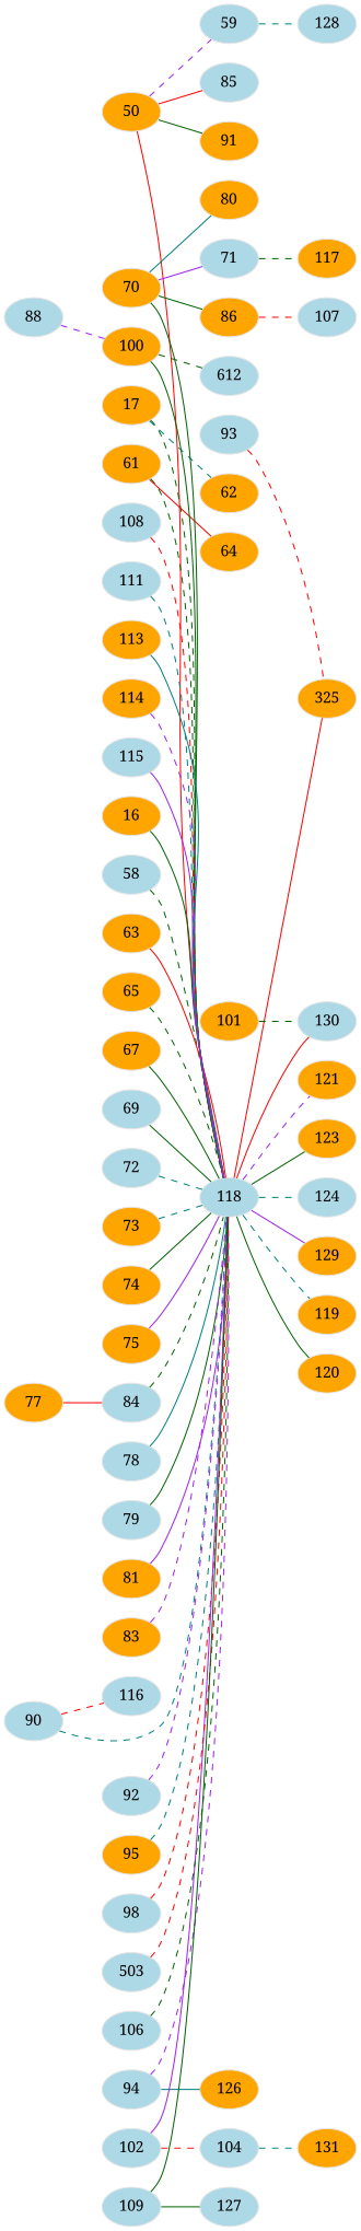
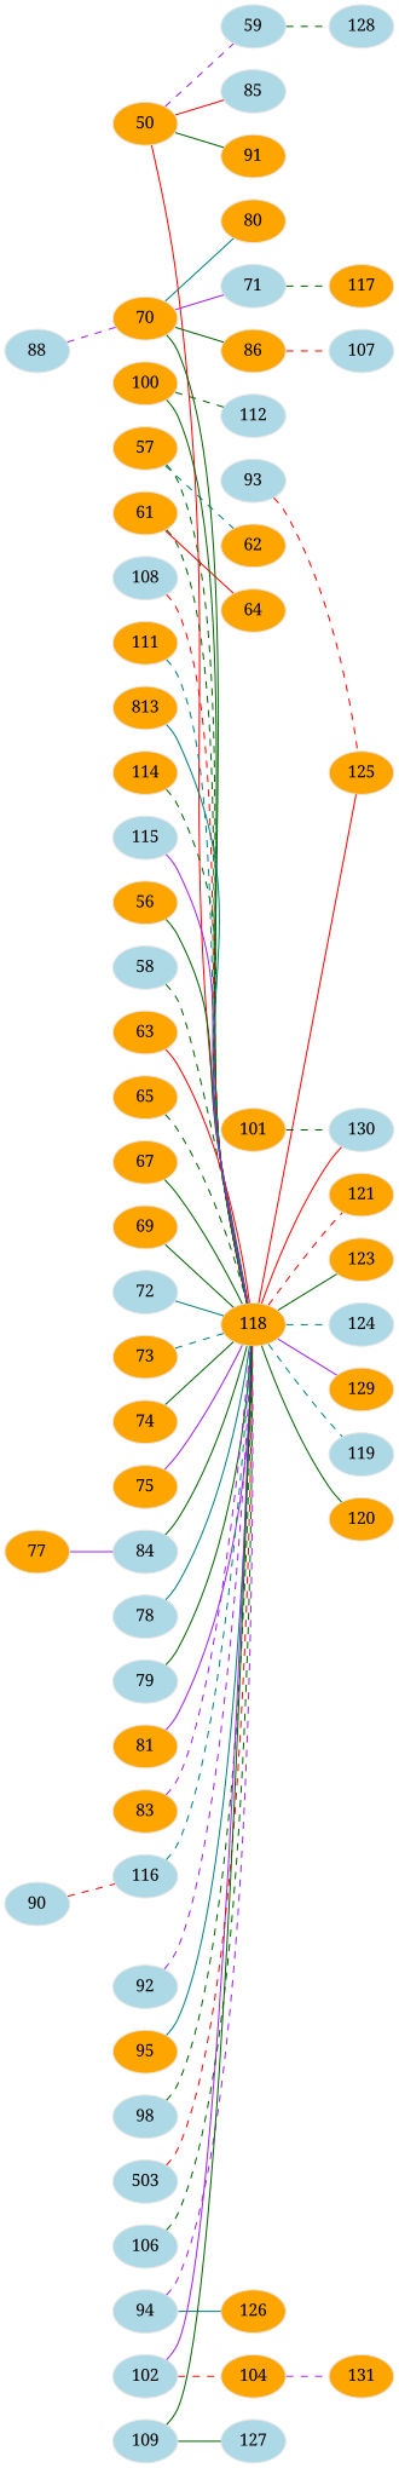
  graph {
    fontname="Noto Serif"
    rankdir=LR
    node [color=gray90 fillcolor=orange fontname="Noto Serif" style=filled]
    edge [color=darkgreen fontname="Noto Serif" style=solid]
    n1 [label=50 super="+32"]
    59 [fillcolor=lightblue]
    85 [fillcolor=lightblue]
    91
-   118 [fillcolor=lightblue super="+30+97+27+54+35+110+99+60+76+45+105+47+50+53+87"]
+   118 [super="+30+97+27+54+35+110+99+60+76+45+105+47+50+53+87"]
    128 [fillcolor=lightblue]
-   125 [super="+48" label=325]
+   125 [super="+48"]
    130 [fillcolor=lightblue super="+82"]
-   119
+   119 [fillcolor=lightblue]
    120
    121
    123
    124 [fillcolor=lightblue]
    129
-   56 [label=16]
-   57 [label=17]
+   56
+   57
    62
    58 [fillcolor=lightblue]
    61
    64
    63
    65
    67
-   69 [fillcolor=lightblue]
+   69
    70 [super="+9+12+43"]
    71 [fillcolor=lightblue]
    80
    86
    117
    107 [fillcolor=lightblue]
    72 [fillcolor=lightblue]
    73
    74
    75
    84 [fillcolor=lightblue super="+22"]
    77
    78 [fillcolor=lightblue]
    79 [fillcolor=lightblue]
    81
    83
    88 [fillcolor=lightblue]
    100
-   112 [fillcolor=lightblue label=612]
+   112 [fillcolor=lightblue]
    90 [fillcolor=lightblue super="+89"]
    116 [fillcolor=lightblue]
    92 [fillcolor=lightblue]
    93 [fillcolor=lightblue]
    94 [fillcolor=lightblue]
    126
    95
    98 [fillcolor=lightblue]
    101
    102 [fillcolor=lightblue]
-   104 [fillcolor=lightblue]
+   104
    131
    n56 [fillcolor=lightblue label=503]
    106 [fillcolor=lightblue]
    108 [fillcolor=lightblue]
    109 [fillcolor=lightblue super="+55"]
    127 [fillcolor=lightblue]
-   111 [fillcolor=lightblue]
-   113
+   111
+   113 [label=813]
    114 [super="+31"]
    115 [fillcolor=lightblue]
    n1 -- 59 [color=purple style=dashed]
    n1 -- 85 [color=red]
    n1 -- 91
    n1 -- 118 [color=red]
-   59 -- 128 [color=teal style=dashed]
+   59 -- 128 [style=dashed]
    118 -- 125 [color=red]
    118 -- 130 [color=red]
    118 -- 119 [color=teal style=dashed]
    118 -- 120
-   118 -- 121 [color=purple style=dashed]
+   118 -- 121 [color=red style=dashed]
    118 -- 123
    118 -- 124 [color=teal style=dashed]
    118 -- 129 [color=purple]
    56 -- 118
    57 -- 118 [style=dashed]
    57 -- 62 [color=teal style=dashed]
    58 -- 118 [style=dashed]
    61 -- 118 [style=dashed]
    61 -- 64 [color=red]
    63 -- 118 [color=red]
    65 -- 118 [style=dashed]
    67 -- 118
    69 -- 118
    70 -- 118
    70 -- 71 [color=purple]
    70 -- 80 [color=teal]
    70 -- 86
    71 -- 117 [style=dashed]
    86 -- 107 [color=red style=dashed]
-   72 -- 118 [color=teal style=dashed]
+   72 -- 118 [color=teal]
    73 -- 118 [color=teal style=dashed]
    74 -- 118
    75 -- 118 [color=purple]
-   84 -- 118 [style=dashed]
-   77 -- 84 [color=red]
+   84 -- 118
+   77 -- 84 [color=purple]
    78 -- 118 [color=teal]
    79 -- 118
    81 -- 118 [color=purple]
    83 -- 118 [color=purple style=dashed]
-   88 -- 100 [color=purple style=dashed]
+   88 -- 70 [color=purple style=dashed]
    100 -- 118
    100 -- 112 [style=dashed]
-   90 -- 118 [color=teal style=dashed]
+   116 -- 118 [color=teal style=dashed]
    90 -- 116 [color=red style=dashed]
    92 -- 118 [color=purple style=dashed]
    93 -- 125 [color=red style=dashed]
    94 -- 118 [color=purple style=dashed]
    94 -- 126 [color=teal]
-   95 -- 118 [color=teal style=dashed]
-   98 -- 118 [color=red style=dashed]
+   95 -- 118 [color=teal]
+   98 -- 118 [style=dashed]
    101 -- 130 [style=dashed]
    102 -- 118 [color=purple]
    102 -- 104 [color=red style=dashed]
-   104 -- 131 [color=teal style=dashed]
+   104 -- 131 [color=purple style=dashed]
    n56 -- 118 [color=red style=dashed]
    106 -- 118 [style=dashed]
    108 -- 118 [color=red style=dashed]
    109 -- 118
    109 -- 127
    111 -- 118 [color=teal style=dashed]
    113 -- 118 [color=teal]
-   114 -- 118 [color=purple style=dashed]
+   114 -- 118 [style=dashed]
    115 -- 118 [color=purple]
  }
